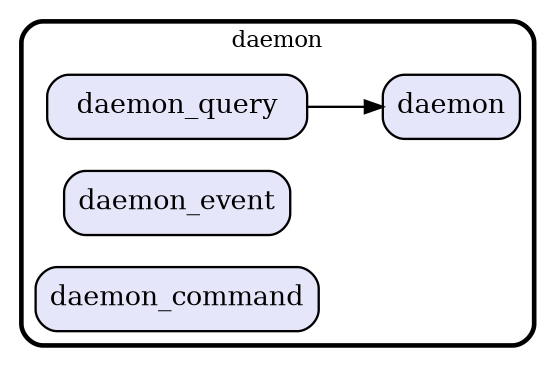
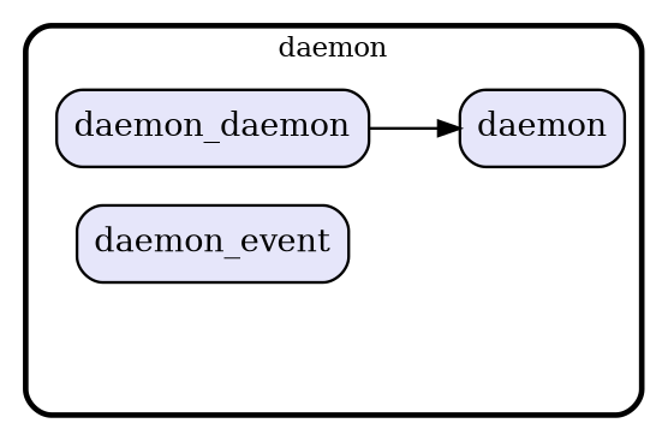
  digraph {
    fontname="DejaVu Serif"
    fontsize=13
    penwidth=2.6
    style=rounded
    rankdir=LR
    node [fillcolor=Lavender fontname="DejaVu Serif" fontsize=15 penwidth=1.3 shape=rect style="filled,rounded"]
    n1 [label=daemon]
-   n2 [label=daemon_query]
+   n2 [label=daemon_daemon]
    n3 [label=daemon_event]
-   n4 [label=daemon_command]
    subgraph cluster_1 {
      label=daemon
      n1
      n2
      n3
-     n4
    }
    n2 -> n1 [penwidth=1.3 fontname="DejaVu Serif"]
  }
